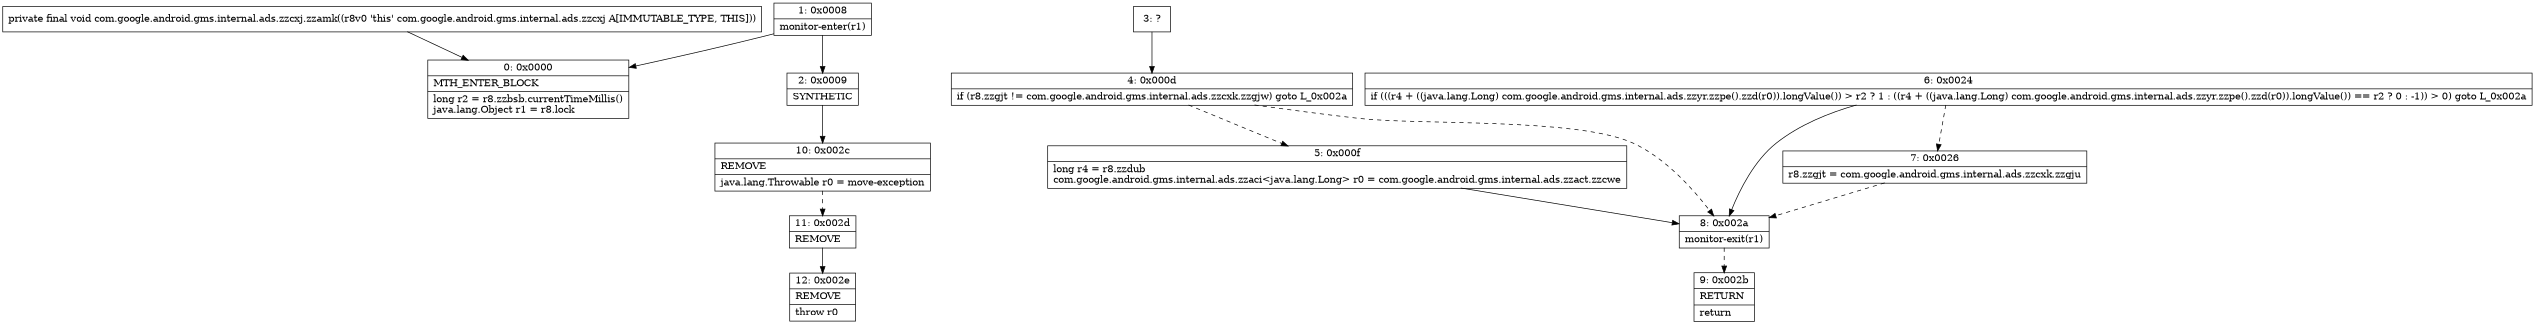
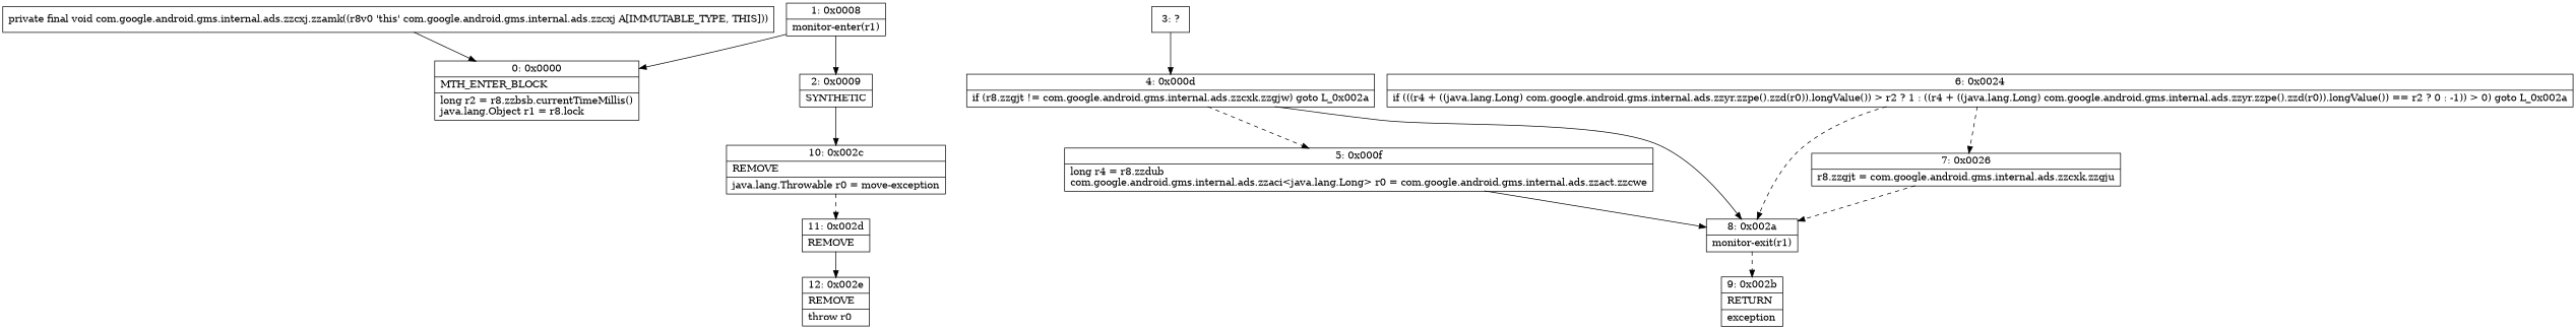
  digraph {
    node [shape=record]
    n1 [label="{0\:\ 0x0000|MTH_ENTER_BLOCK\l|long r2 = r8.zzbsb.currentTimeMillis()\ljava.lang.Object r1 = r8.lock\l}"]
    n2 [label="{1\:\ 0x0008|monitor\-enter(r1)\l}"]
    n3 [label="{2\:\ 0x0009|SYNTHETIC\l}"]
    n4 [label="{10\:\ 0x002c|REMOVE\l|java.lang.Throwable r0 = move\-exception\l}"]
    n5 [label="{3\:\ ?}"]
    n6 [label="{4\:\ 0x000d|if (r8.zzgjt != com.google.android.gms.internal.ads.zzcxk.zzgjw) goto L_0x002a\l}"]
    n7 [label="{11\:\ 0x002d|REMOVE\l}"]
    n8 [label="{5\:\ 0x000f|long r4 = r8.zzdub\lcom.google.android.gms.internal.ads.zzaci\<java.lang.Long\> r0 = com.google.android.gms.internal.ads.zzact.zzcwe\l}"]
    n9 [label="{8\:\ 0x002a|monitor\-exit(r1)\l}"]
-   n10 [label="{9\:\ 0x002b|RETURN\l|return\l}"]
+   n10 [label="{9\:\ 0x002b|RETURN\l|exception\l}"]
    n11 [label="{6\:\ 0x0024|if (((r4 + ((java.lang.Long) com.google.android.gms.internal.ads.zzyr.zzpe().zzd(r0)).longValue()) \> r2 ? 1 : ((r4 + ((java.lang.Long) com.google.android.gms.internal.ads.zzyr.zzpe().zzd(r0)).longValue()) == r2 ? 0 : \-1)) \> 0) goto L_0x002a\l}"]
    n12 [label="{7\:\ 0x0026|r8.zzgjt = com.google.android.gms.internal.ads.zzcxk.zzgju\l}"]
    n13 [label="{12\:\ 0x002e|REMOVE\l|throw r0\l}"]
    n14 [label="{private final void com.google.android.gms.internal.ads.zzcxj.zzamk((r8v0 'this' com.google.android.gms.internal.ads.zzcxj A[IMMUTABLE_TYPE, THIS])) }"]
    n2 -> n1
    n2 -> n3
    n3 -> n4
    n4 -> n7 [style=dashed]
    n5 -> n6
    n6 -> n8 [style=dashed]
-   n6 -> n9 [style=dashed]
+   n6 -> n9
    n7 -> n13
    n8 -> n9
    n9 -> n10 [style=dashed]
-   n11 -> n9
+   n11 -> n9 [style=dashed]
    n11 -> n12 [style=dashed]
    n12 -> n9 [style=dashed]
    n14 -> n1
  }
